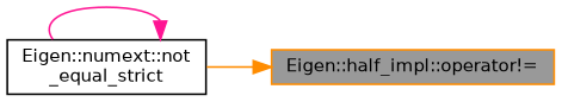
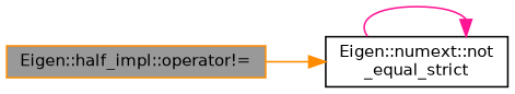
  digraph {
    rankdir=LR
    node [fontname=Helvetica fontsize=10 shape=box style=filled]
    edge [fontname=Helvetica fontsize=10 labelfontname=Helvetica labelfontsize=10 style=solid]
    n1 [color=darkorange fillcolor=grey60 fontcolor=black height=0.2 label="Eigen::half_impl::operator!=" width=0.4]
    n2 [color=black fillcolor=white height=0.2 label="Eigen::numext::not\l_equal_strict" width=0.4]
-   n2 -> n1 [color=darkorange]
+   n1 -> n2 [color=darkorange]
    n2 -> n2 [color=deeppink]
  }
